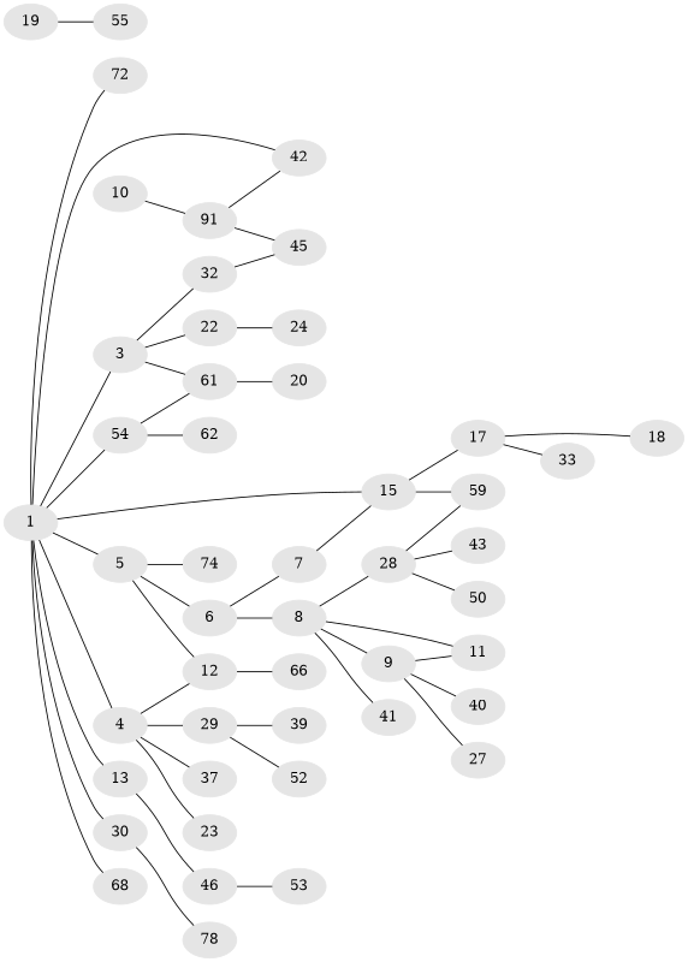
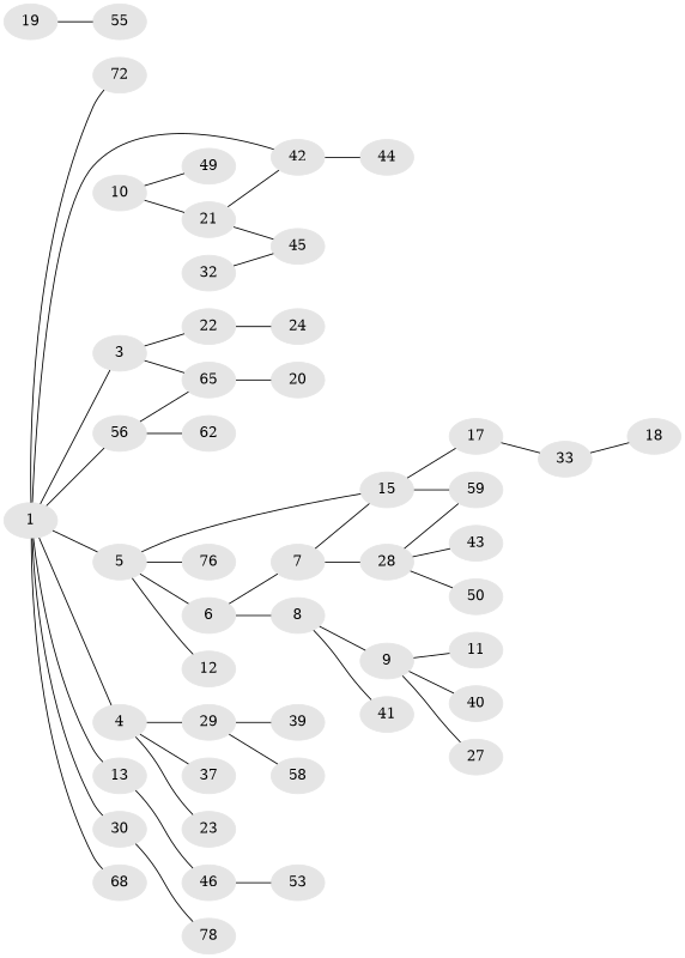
  graph {
    rankdir=LR
    node [color=gray90 style=filled]
    1 [super="+2"]
    3 [super="+16"]
    4 [super="+25"]
    5
    13 [super="+34"]
    15
    30
    42 [super="+71"]
-   54 [super="+76"]
+   54 [super="+76" label=56]
    68
    72
    22 [super="+51"]
    32 [super="+53"]
-   61
+   61 [label=65]
    12 [super="+14"]
    23 [super="+69"]
    29 [super="+31"]
    37
-   74
+   74 [label=76]
    6 [super="+26"]
    10 [super="+65"]
-   21 [super="+77" label=91]
+   21 [super="+77"]
+   49
    46 [super="+70"]
    17 [super="+47"]
    59
    78
+   44 [super="+60"]
    62
    20 [super="+63"]
    24
    45
-   66
    39 [super="+75"]
-   52
+   52 [label=58]
    n36 [label=53 super="+67"]
    7 [super="+48"]
    8 [super="+50"]
    28 [super="+35"]
    9 [super="+64"]
    11 [super="+36"]
    41
    n43 [label=50]
    n44 [label=43]
    27 [super="+38"]
    40 [super="+43"]
    18
    33
    55 [super="+79"]
    19
    1 -- 3
    1 -- 4
    1 -- 5
    1 -- 13
-   1 -- 15
+   5 -- 15
    1 -- 30
    1 -- 42
    1 -- 54
    1 -- 68
    1 -- 72
    3 -- 22
-   3 -- 32
    3 -- 61
-   4 -- 12
    4 -- 23 [weight=2]
    4 -- 29
    4 -- 37
    5 -- 12
    5 -- 74
    5 -- 6
    13 -- 46
    15 -- 17
    15 -- 59
    30 -- 78
+   42 -- 44
    54 -- 61
    54 -- 62
    22 -- 24
    32 -- 45
    61 -- 20
-   12 -- 66
    29 -- 39
    29 -- 52
    6 -- 7
    6 -- 8
    10 -- 21
+   10 -- 49
    21 -- 42
    21 -- 45
    46 -- n36
-   17 -- 18
+   33 -- 18
    17 -- 33
    7 -- 15
-   8 -- 28
+   7 -- 28
    8 -- 9
-   8 -- 11
    8 -- 41
    28 -- 59
    28 -- n43
    28 -- n44
    9 -- 11
    9 -- 27
    9 -- 40
    19 -- 55
  }
